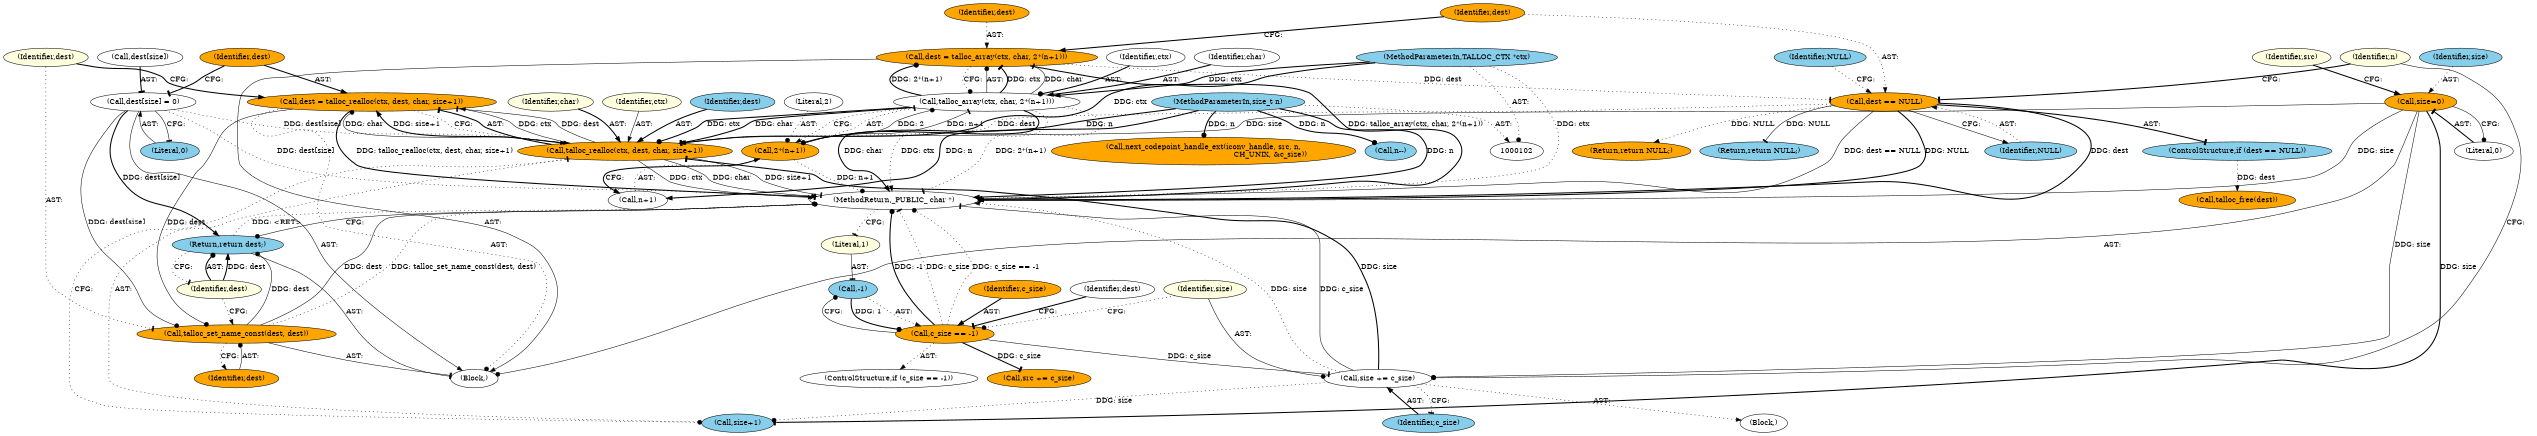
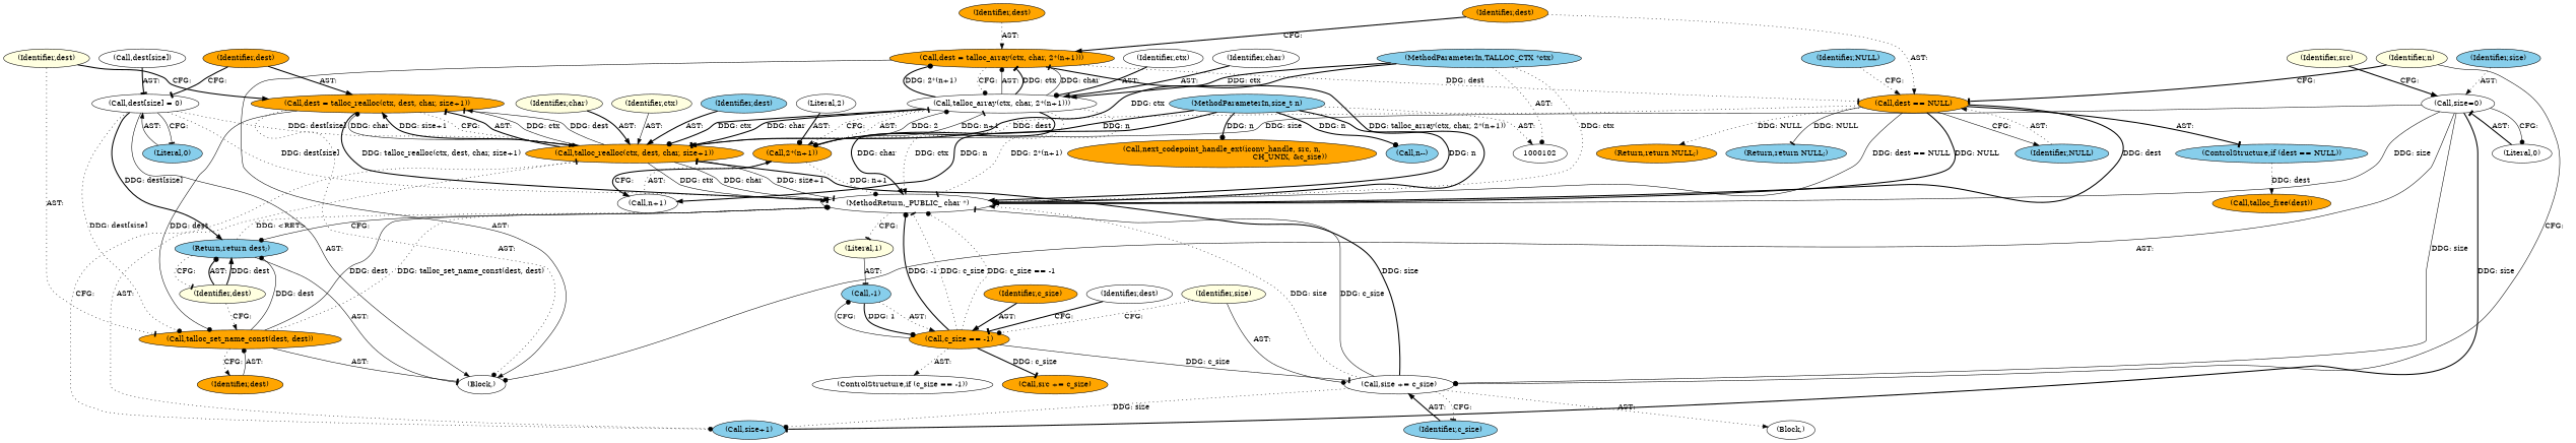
  digraph {
    node [fillcolor=orange style=filled]
    edge [arrowhead=normal style=bold]
    n1 [label="(Call,dest = talloc_realloc(ctx, dest, char, size+1))"]
    n2 [label="(Call,talloc_realloc(ctx, dest, char, size+1))"]
    n3 [label="(Call,talloc_set_name_const(dest, dest))"]
    n4 [fillcolor=white label="(Block,)"]
    n5 [fillcolor=white label="(MethodReturn,_PUBLIC_ char *)"]
    n6 [fillcolor=skyblue label="(Call,size+1)"]
    n7 [fillcolor=skyblue label="(Return,return dest;)"]
    n8 [label="(Identifier,dest)"]
    n9 [fillcolor=lightyellow label="(Literal,1)"]
    n10 [fillcolor=white label="(Call,talloc_array(ctx, char, 2*(n+1)))"]
    n11 [label="(Call,2*(n+1))"]
    n12 [label="(Call,dest = talloc_array(ctx, char, 2*(n+1)))"]
    n13 [fillcolor=white label="(Call,n+1)"]
    n14 [label="(Call,dest == NULL)"]
    n15 [fillcolor=skyblue label="(MethodParameterIn,TALLOC_CTX *ctx)"]
    1000102 [fillcolor=white]
    n17 [fillcolor=skyblue label="(MethodParameterIn,size_t n)"]
    n18 [fillcolor=skyblue label="(Call,n--)"]
    n19 [label="(Call,next_codepoint_handle_ext(iconv_handle, src, n,\n                                                          CH_UNIX, &c_size))"]
    n20 [fillcolor=white label="(Call,dest[size] = 0)"]
    n21 [fillcolor=skyblue label="(Literal,0)"]
    n22 [fillcolor=lightyellow label="(Identifier,dest)"]
    n23 [fillcolor=skyblue label="(ControlStructure,if (dest == NULL))"]
    n24 [fillcolor=skyblue label="(Identifier,NULL)"]
    n25 [label="(Return,return NULL;)"]
    n26 [fillcolor=skyblue label="(Return,return NULL;)"]
    n27 [label="(Call,talloc_free(dest))"]
    n28 [fillcolor=white label="(Call,size += c_size)"]
    n29 [fillcolor=white label="(Block,)"]
    n30 [fillcolor=skyblue label="(Identifier,c_size)"]
    n31 [label="(Call,c_size == -1)"]
    n32 [fillcolor=skyblue label="(Call,-1)"]
    n33 [fillcolor=white label="(ControlStructure,if (c_size == -1))"]
    n34 [label="(Call,src += c_size)"]
-   n35 [label="(Call,size=0)"]
+   n35 [fillcolor=white label="(Call,size=0)"]
    n36 [fillcolor=white label="(Literal,0)"]
    n37 [fillcolor=skyblue label="(Identifier,NULL)"]
    n38 [label="(Identifier,c_size)"]
    n39 [fillcolor=lightyellow label="(Identifier,src)"]
    n40 [fillcolor=white label="(Call,dest[size])"]
    n41 [fillcolor=white label="(Identifier,ctx)"]
    n42 [fillcolor=lightyellow label="(Identifier,dest)"]
    n43 [fillcolor=white label="(Literal,2)"]
    n44 [fillcolor=white label="(Identifier,dest)"]
    n45 [label="(Identifier,dest)"]
    n46 [fillcolor=skyblue label="(Identifier,size)"]
    n47 [fillcolor=lightyellow label="(Identifier,char)"]
    n48 [fillcolor=lightyellow label="(Identifier,ctx)"]
    n49 [fillcolor=lightyellow label="(Identifier,size)"]
    n50 [label="(Identifier,dest)"]
    n51 [fillcolor=skyblue label="(Identifier,dest)"]
    n52 [fillcolor=lightyellow label="(Identifier,n)"]
    n53 [label="(Identifier,dest)"]
    n54 [fillcolor=white label="(Identifier,char)"]
    n1 -> n2 [label="CFG: " style=dotted]
    n1 -> n3 [arrowhead=dot label="DDG: dest" style=solid]
    n1 -> n4 [arrowhead=dot label="AST: " style=dotted]
    n1 -> n5 [arrowhead=tee label="DDG: talloc_realloc(ctx, dest, char, size+1)"]
    n2 -> n1 [arrowhead=tee label="AST: "]
    n2 -> n1 [label="DDG: ctx" style=solid]
    n2 -> n1 [arrowhead=tee label="DDG: dest" style=solid]
    n2 -> n1 [arrowhead=dot label="DDG: char" style=solid]
    n2 -> n1 [label="DDG: size+1"]
    n2 -> n5 [arrowhead=tee label="DDG: size+1" style=solid]
    n2 -> n5 [label="DDG: ctx" style=solid]
    n2 -> n5 [label="DDG: char" style=solid]
    n2 -> n6 [arrowhead=dot label="CFG: " style=dotted]
    n3 -> n4 [arrowhead=tee label="AST: " style=solid]
    n3 -> n5 [arrowhead=dot label="DDG: dest" style=solid]
    n3 -> n5 [arrowhead=dot label="DDG: talloc_set_name_const(dest, dest)" style=dotted]
    n3 -> n7 [arrowhead=dot label="DDG: dest" style=solid]
    n3 -> n8 [label="CFG: " style=dotted]
    n5 -> n7 [arrowhead=dot label="CFG: " style=solid]
    n5 -> n9 [arrowhead=tee label="CFG: " style=dotted]
    n6 -> n2 [arrowhead=tee label="AST: " style=dotted]
    n7 -> n4 [arrowhead=tee label="AST: " style=solid]
    n7 -> n5 [arrowhead=dot label="DDG: <RET>" style=dotted]
    n7 -> n22 [arrowhead=tee label="CFG: " style=dotted]
    n8 -> n3 [arrowhead=dot label="AST: " style=solid]
    n9 -> n32 [arrowhead=tee label="AST: " style=solid]
    n10 -> n2 [arrowhead=dot label="DDG: ctx"]
    n10 -> n2 [arrowhead=tee label="DDG: char"]
    n10 -> n5 [label="DDG: char"]
    n10 -> n5 [label="DDG: ctx" style=dotted]
    n10 -> n5 [arrowhead=tee label="DDG: 2*(n+1)" style=dotted]
    n10 -> n11 [label="CFG: " style=dotted]
    n10 -> n12 [arrowhead=dot label="AST: " style=solid]
    n10 -> n12 [arrowhead=tee label="DDG: ctx"]
    n10 -> n12 [arrowhead=tee label="DDG: char" style=solid]
    n10 -> n12 [arrowhead=dot label="DDG: 2*(n+1)"]
    n11 -> n5 [arrowhead=dot label="DDG: n+1" style=dotted]
    n11 -> n10 [arrowhead=tee label="AST: " style=dotted]
    n11 -> n10 [arrowhead=dot label="DDG: 2" style=solid]
    n11 -> n10 [arrowhead=tee label="DDG: n+1" style=solid]
    n11 -> n13 [label="CFG: "]
    n12 -> n4 [label="AST: " style=solid]
    n12 -> n5 [arrowhead=dot label="DDG: talloc_array(ctx, char, 2*(n+1))"]
    n12 -> n10 [arrowhead=dot label="CFG: " style=dotted]
    n12 -> n14 [arrowhead=tee label="DDG: dest" style=dotted]
    n13 -> n11 [label="AST: " style=dotted]
    n14 -> n2 [arrowhead=tee label="DDG: dest" style=dotted]
    n14 -> n5 [label="DDG: dest == NULL" style=solid]
    n14 -> n5 [arrowhead=tee label="DDG: NULL"]
    n14 -> n5 [label="DDG: dest"]
    n14 -> n23 [arrowhead=tee label="AST: "]
    n14 -> n24 [label="CFG: " style=solid]
    n14 -> n25 [label="DDG: NULL" style=dotted]
    n14 -> n26 [arrowhead=tee label="DDG: NULL" style=solid]
    n15 -> n2 [label="DDG: ctx"]
    n15 -> n5 [label="DDG: ctx" style=dotted]
    n15 -> n10 [label="DDG: ctx"]
    n15 -> 1000102 [arrowhead=dot label="AST: " style=dotted]
    n17 -> n5 [label="DDG: n"]
    n17 -> n11 [arrowhead=dot label="DDG: n"]
    n17 -> n13 [label="DDG: n"]
    n17 -> 1000102 [label="AST: " style=dotted]
    n17 -> n18 [arrowhead=dot label="DDG: n"]
    n17 -> n19 [arrowhead=dot label="DDG: n"]
    n20 -> n2 [label="DDG: dest[size]" style=dotted]
-   n20 -> n3 [arrowhead=dot label="DDG: dest[size]" style=solid]
+   n20 -> n3 [arrowhead=dot label="DDG: dest[size]" style=dotted]
    n20 -> n4 [label="AST: " style=solid]
    n20 -> n5 [label="DDG: dest[size]" style=dotted]
    n20 -> n7 [label="DDG: dest[size]"]
    n20 -> n21 [arrowhead=tee label="CFG: " style=solid]
    n21 -> n20 [label="AST: " style=solid]
    n22 -> n3 [label="CFG: " style=dotted]
    n22 -> n7 [arrowhead=dot label="AST: "]
    n22 -> n7 [label="DDG: dest"]
    n23 -> n27 [label="DDG: dest" style=dotted]
    n24 -> n14 [label="AST: " style=dotted]
    n28 -> n2 [arrowhead=tee label="DDG: size"]
    n28 -> n5 [label="DDG: size" style=dotted]
    n28 -> n5 [arrowhead=tee label="DDG: c_size" style=solid]
    n28 -> n6 [arrowhead=dot label="DDG: size" style=dotted]
    n28 -> n29 [label="AST: " style=dotted]
    n28 -> n30 [arrowhead=tee label="CFG: " style=dotted]
    n30 -> n28 [label="AST: "]
    n31 -> n5 [arrowhead=dot label="DDG: -1"]
    n31 -> n5 [arrowhead=tee label="DDG: c_size" style=dotted]
    n31 -> n5 [arrowhead=dot label="DDG: c_size == -1" style=dotted]
    n31 -> n28 [arrowhead=tee label="DDG: c_size" style=solid]
    n31 -> n32 [arrowhead=dot label="CFG: " style=solid]
    n31 -> n33 [label="AST: " style=dotted]
    n31 -> n34 [arrowhead=tee label="DDG: c_size"]
    n32 -> n31 [label="AST: " style=dotted]
    n32 -> n31 [arrowhead=dot label="DDG: 1"]
    n35 -> n2 [label="DDG: size" style=solid]
    n35 -> n4 [arrowhead=dot label="AST: " style=solid]
    n35 -> n5 [label="DDG: size" style=solid]
    n35 -> n6 [arrowhead=tee label="DDG: size"]
    n35 -> n28 [arrowhead=dot label="DDG: size" style=solid]
    n35 -> n36 [arrowhead=dot label="CFG: " style=solid]
    n36 -> n35 [arrowhead=tee label="AST: "]
    n37 -> n14 [label="CFG: " style=dotted]
    n38 -> n31 [label="AST: "]
    n39 -> n35 [label="CFG: "]
    n40 -> n20 [arrowhead=tee label="AST: "]
    n41 -> n10 [arrowhead=dot label="AST: "]
    n42 -> n1 [label="CFG: "]
    n42 -> n3 [arrowhead=tee label="AST: " style=dotted]
-   n43 -> n11 [arrowhead=dot label="AST: " style=dotted]
+   n43 -> n11 [arrowhead=dot label="AST: "]
    n44 -> n31 [arrowhead=tee label="CFG: "]
    n45 -> n12 [label="CFG: "]
    n45 -> n14 [label="AST: " style=dotted]
    n46 -> n35 [label="AST: " style=dotted]
    n47 -> n2 [label="AST: "]
    n48 -> n2 [label="AST: " style=solid]
    n49 -> n28 [arrowhead=dot label="AST: " style=solid]
    n49 -> n31 [arrowhead=dot label="CFG: " style=dotted]
    n50 -> n1 [label="AST: "]
    n50 -> n20 [arrowhead=tee label="CFG: "]
    n51 -> n2 [label="AST: "]
    n52 -> n14 [arrowhead=tee label="CFG: "]
    n52 -> n28 [arrowhead=dot label="CFG: " style=solid]
    n53 -> n12 [label="AST: " style=dotted]
    n54 -> n10 [label="AST: "]
  }
